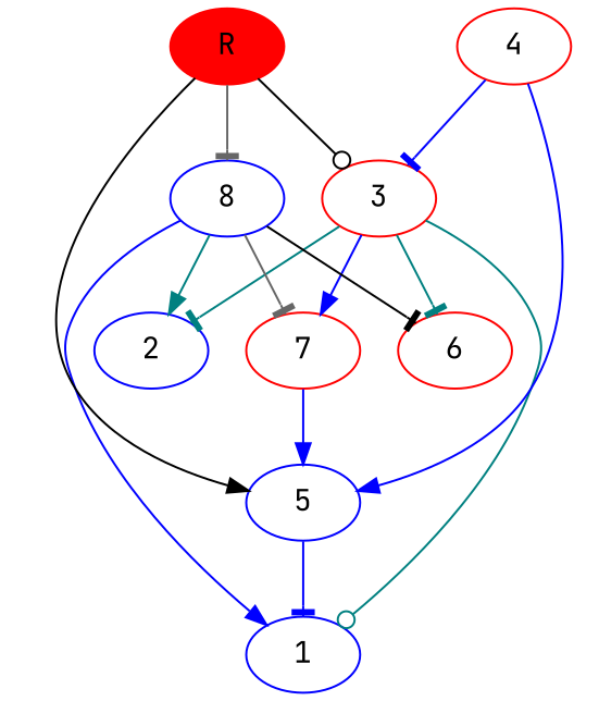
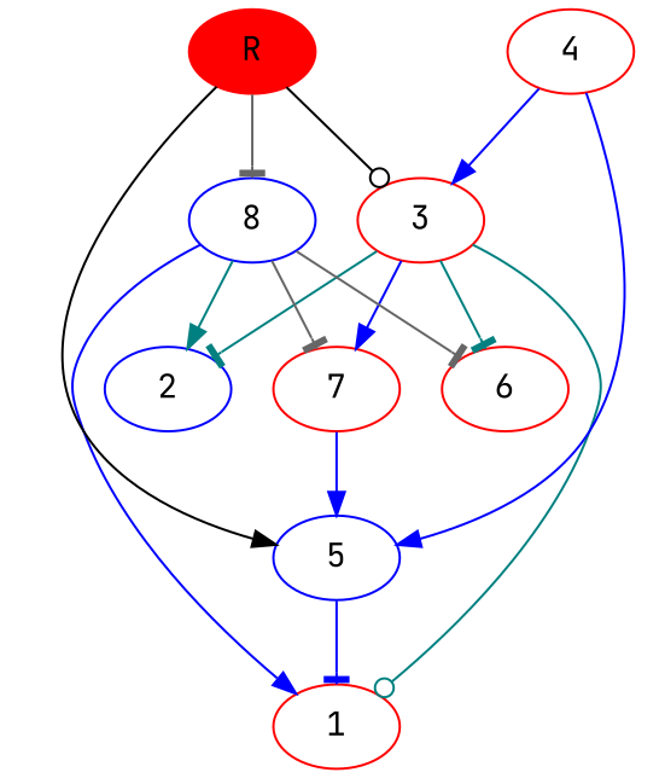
  digraph {
    fontname="JetBrains Mono"
    node [color=red fontname="JetBrains Mono"]
    edge [arrowhead=tee color=blue fontname="JetBrains Mono"]
-   1 [color=blue]
+   1
    3
    2 [color=blue]
    6
    7
    5 [color=blue]
    4
    8 [color=blue]
    R [fillcolor="#ff0000" style=filled]
    3 -> 1 [arrowhead=odot color=teal]
    3 -> 2 [color=teal]
    3 -> 6 [color=teal]
    3 -> 7 [arrowhead=normal]
    7 -> 5 [arrowhead=normal]
    5 -> 1
-   4 -> 3
+   4 -> 3 [arrowhead=normal]
    4 -> 5 [arrowhead=normal]
    8 -> 1 [arrowhead=normal]
    8 -> 2 [arrowhead=normal color=teal]
-   8 -> 6 [color=black]
+   8 -> 6 [color=gray40]
    8 -> 7 [color=gray40]
    R -> 3 [arrowhead=odot color=black]
    R -> 5 [arrowhead=normal color=black]
    R -> 8 [color=gray40]
  }
